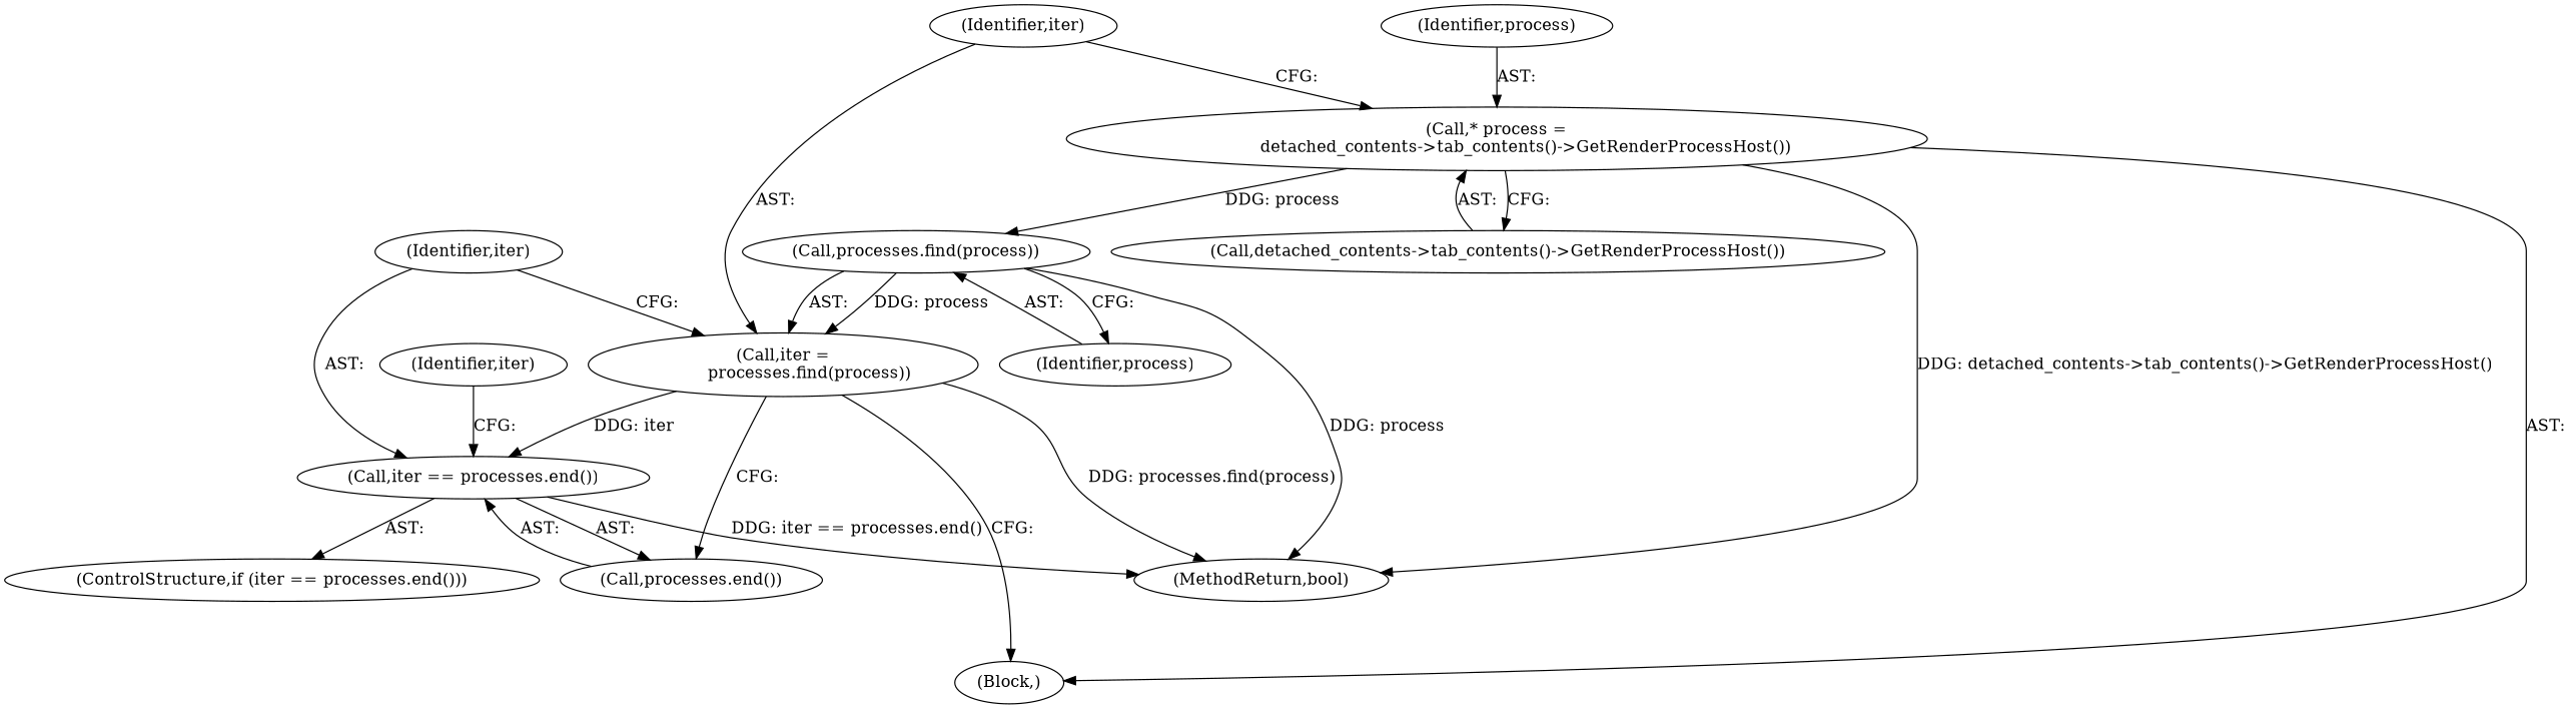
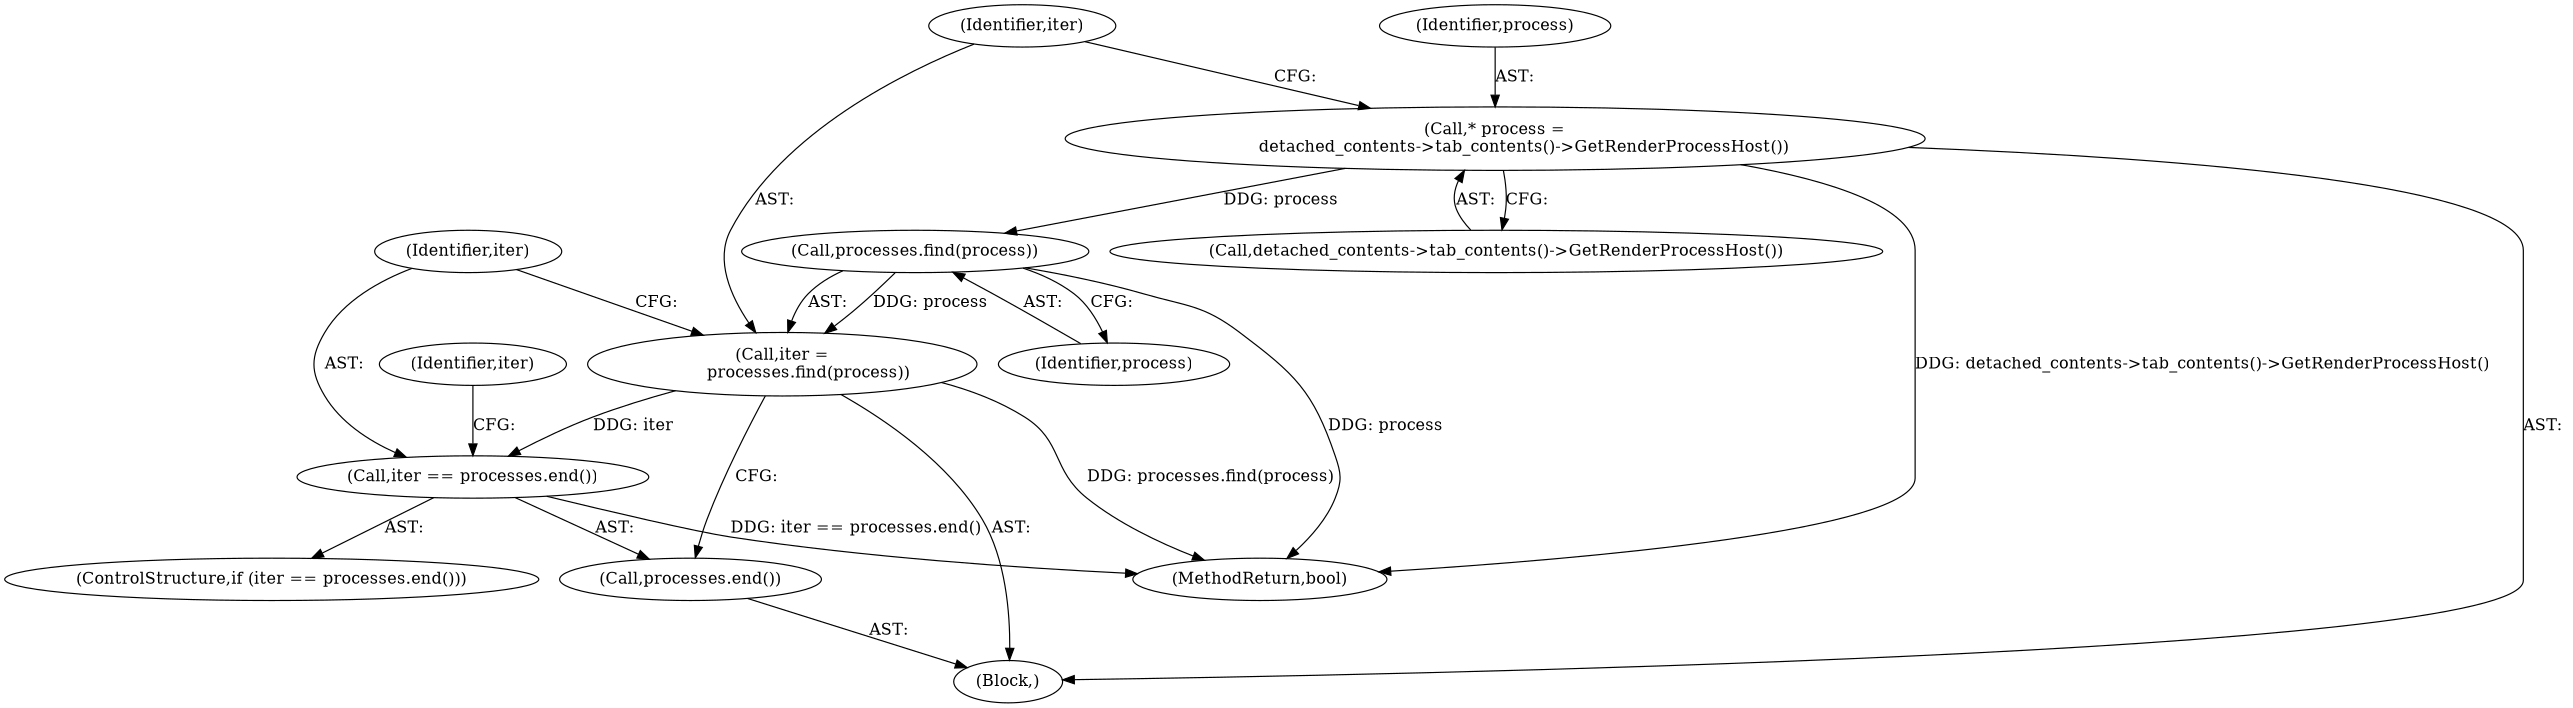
  digraph {
    n1 [label="(Call,* process =\n           detached_contents->tab_contents()->GetRenderProcessHost())"]
    n2 [label="(Call,processes.find(process))"]
    n3 [label="(MethodReturn,bool)"]
    n4 [label="(Call,detached_contents->tab_contents()->GetRenderProcessHost())"]
    n5 [label="(Block,)"]
    n6 [label="(Call,iter =\n          processes.find(process))"]
    n7 [label="(Identifier,process)"]
    n8 [label="(Call,iter == processes.end())"]
    n9 [label="(Call,processes.end())"]
    n10 [label="(ControlStructure,if (iter == processes.end()))"]
    n11 [label="(Identifier,process)"]
    n12 [label="(Identifier,iter)"]
    n13 [label="(Identifier,iter)"]
    n14 [label="(Identifier,iter)"]
    n1 -> n2 [label="DDG: process"]
    n1 -> n3 [label="DDG: detached_contents->tab_contents()->GetRenderProcessHost()"]
    n1 -> n4 [label="CFG: "]
    n1 -> n5 [label="AST: "]
    n2 -> n3 [label="DDG: process"]
    n2 -> n6 [label="AST: "]
    n2 -> n6 [label="DDG: process"]
    n2 -> n7 [label="CFG: "]
    n4 -> n1 [label="AST: "]
    n6 -> n3 [label="DDG: processes.find(process)"]
-   n6 -> n5 [label="CFG: "]
+   n6 -> n5 [label="AST: "]
    n6 -> n8 [label="DDG: iter"]
    n6 -> n9 [label="CFG: "]
    n7 -> n2 [label="AST: "]
    n8 -> n3 [label="DDG: iter == processes.end()"]
    n8 -> n9 [label="AST: "]
    n8 -> n10 [label="AST: "]
-   n9 -> n8 [label="AST: "]
+   n9 -> n5 [label="AST: "]
    n11 -> n1 [label="AST: "]
    n12 -> n6 [label="CFG: "]
    n12 -> n8 [label="AST: "]
    n13 -> n8 [label="CFG: "]
    n14 -> n1 [label="CFG: "]
    n14 -> n6 [label="AST: "]
  }
